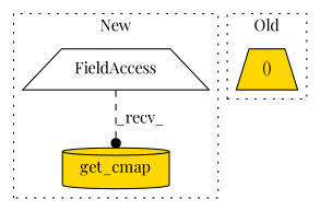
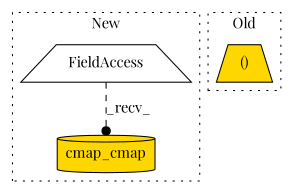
  digraph {
    fontname="Playfair Display"
    node [shape=trapezium style=filled fillcolor=gold fontname="Playfair Display"]
-   n1 [a=32 l="9,1" label=get_cmap s="5507,5521" shape=cylinder]
+   n1 [a=32 l="9,1" label=cmap_cmap s="5507,5521" shape=cylinder]
    n2 [a=22 l=10 label=FieldAccess s=5489 fillcolor=white]
    n3 [a=106 l=15 label="()" s=5052]
    subgraph cluster_1 {
      label=New
      style=dotted
      n1
      n2
    }
    subgraph cluster_2 {
      label=Old
      style=dotted
      n3
    }
    n2 -> n1 [label=_recv_ style=dashed arrowhead=dot fontname="Playfair Display"]
  }
